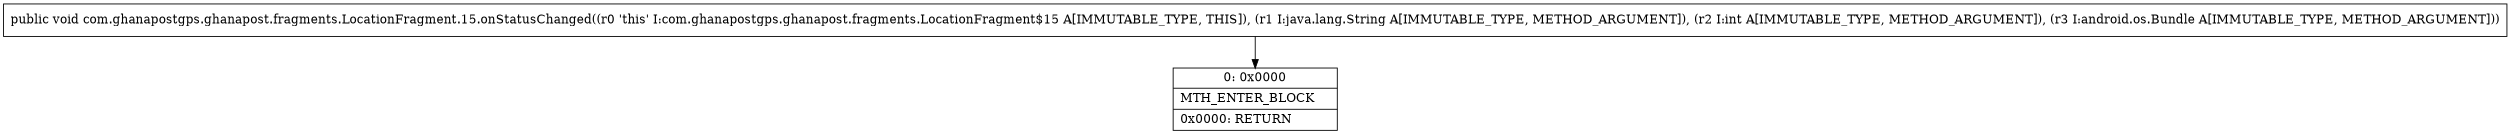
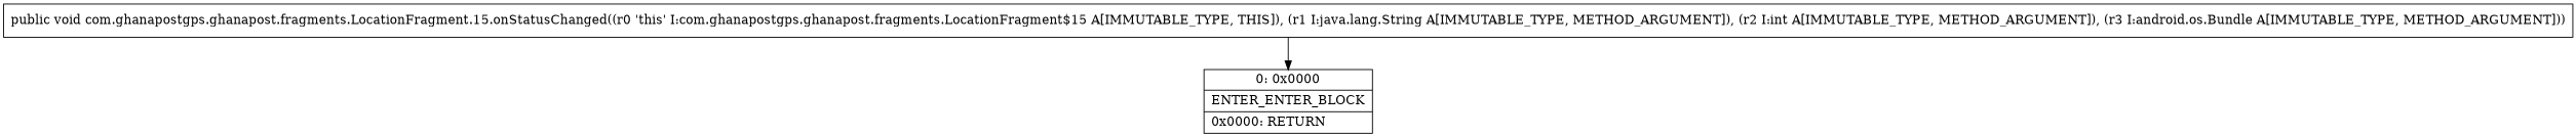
  digraph {
    node [shape=record]
-   n1 [label="{0\:\ 0x0000|MTH_ENTER_BLOCK\l|0x0000: RETURN   \l}"]
+   n1 [label="{0\:\ 0x0000|ENTER_ENTER_BLOCK\l|0x0000: RETURN   \l}"]
    n2 [label="{public void com.ghanapostgps.ghanapost.fragments.LocationFragment.15.onStatusChanged((r0 'this' I:com.ghanapostgps.ghanapost.fragments.LocationFragment$15 A[IMMUTABLE_TYPE, THIS]), (r1 I:java.lang.String A[IMMUTABLE_TYPE, METHOD_ARGUMENT]), (r2 I:int A[IMMUTABLE_TYPE, METHOD_ARGUMENT]), (r3 I:android.os.Bundle A[IMMUTABLE_TYPE, METHOD_ARGUMENT])) }"]
    n2 -> n1
  }
